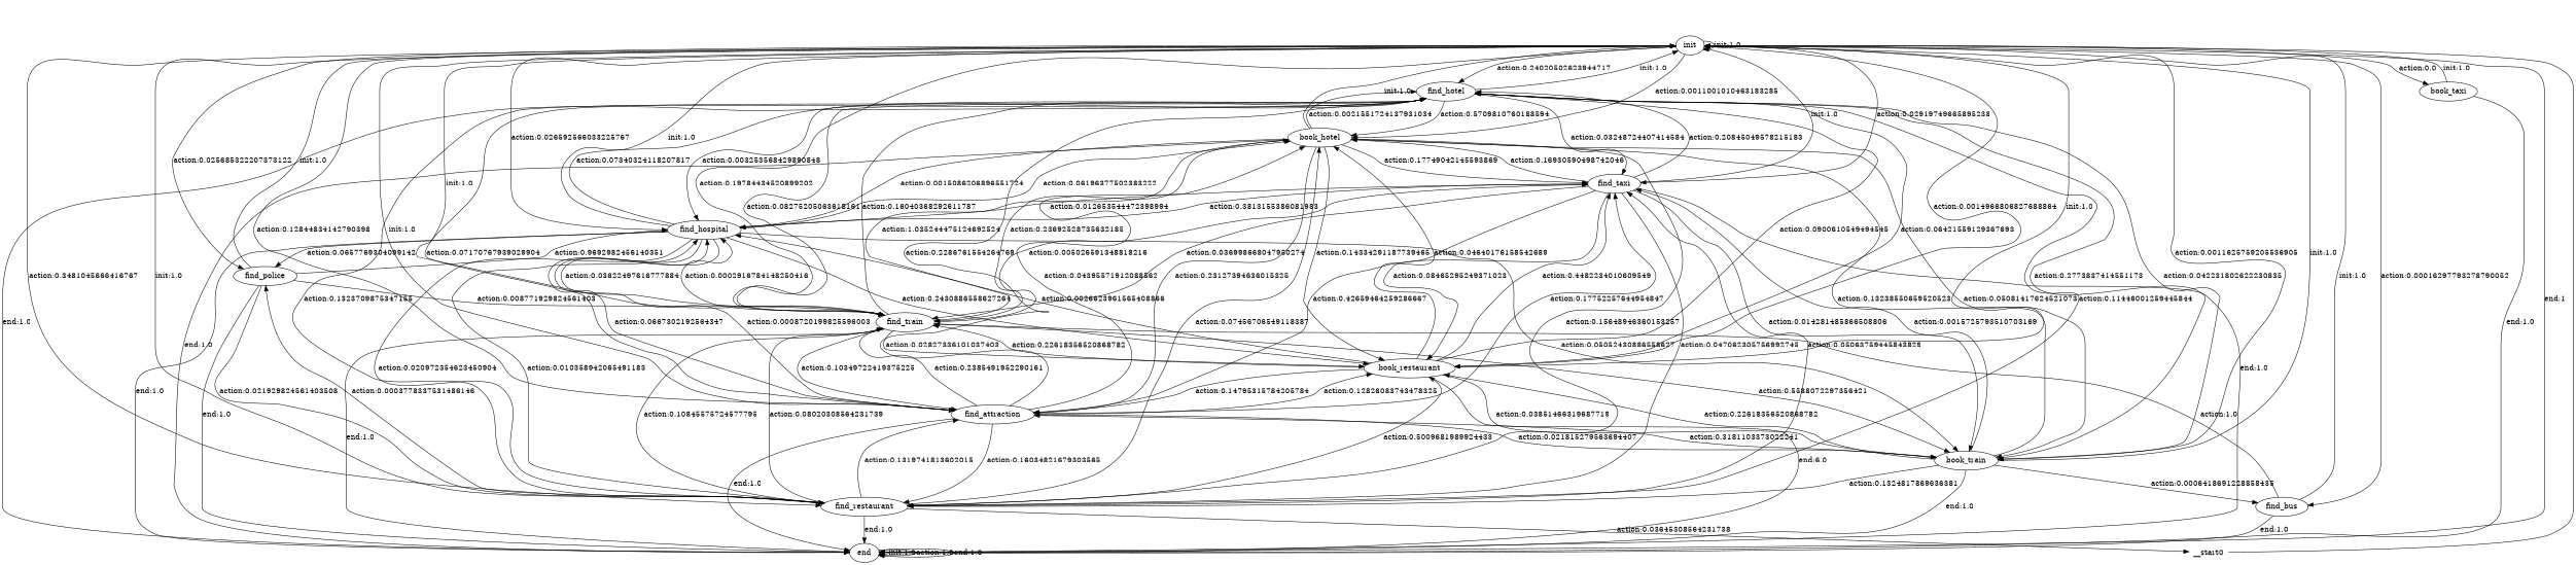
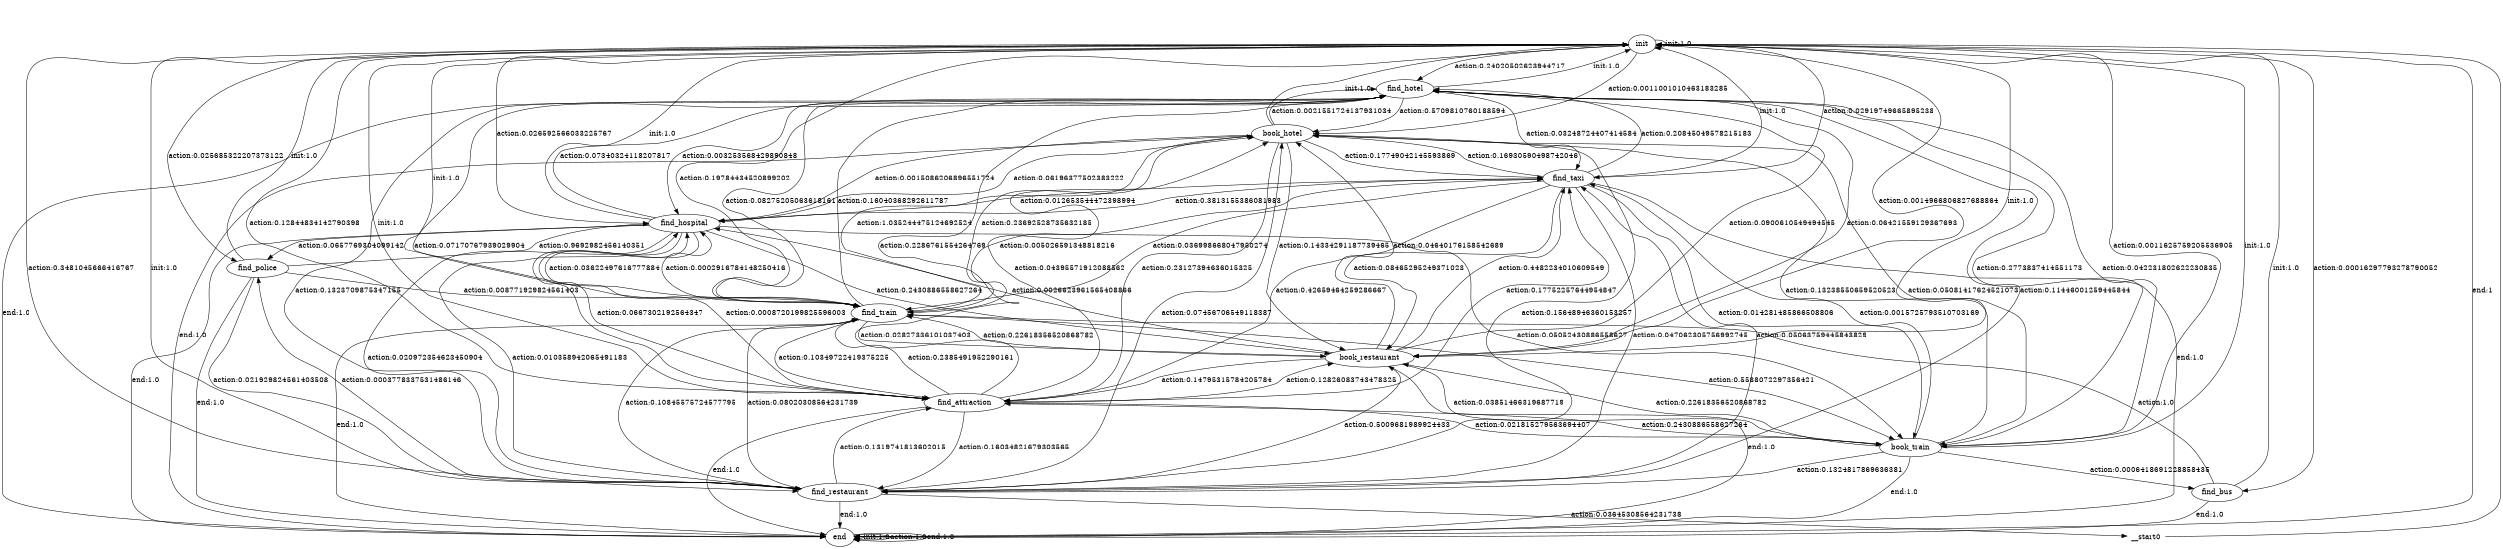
  digraph {
    n1 [label=init]
    n2 [label=find_hotel]
    n3 [label=book_hotel]
    n4 [label=find_train]
    n5 [label=book_train]
    n6 [label=find_attraction]
    n7 [label=find_restaurant]
    n8 [label=book_restaurant]
    n9 [label=find_hospital]
-   n10 [label=book_taxi]
    n11 [label=find_taxi]
    n12 [label=find_bus]
    n13 [label=find_police]
    n14 [label=end]
    __start0 [shape=none]
    n1 -> n1 [label="init:1.0"]
    n1 -> n2 [label="action:0.24020502623944717"]
    n1 -> n3 [label="action:0.0011001010463183285"]
    n1 -> n4 [label="action:0.19784434520899202"]
    n1 -> n5 [label="action:0.0011625759205536905"]
    n1 -> n6 [label="action:0.12844834142790398"]
    n1 -> n7 [label="action:0.3481045666416767"]
    n1 -> n8 [label="action:0.0014966806827688864"]
    n1 -> n9 [label="action:0.026592566033225767"]
-   n1 -> n10 [label="action:0.0"]
    n1 -> n11 [label="action:0.02919749665895238"]
    n1 -> n12 [label="action:0.00016297793278790052"]
    n1 -> n13 [label="action:0.025685322207373122"]
    n1 -> n14 [label="end:1"]
    n2 -> n1 [label="init:1.0"]
    n2 -> n3 [label="action:0.5709810760188594"]
    n2 -> n4 [label="action:0.08275205063618161"]
    n2 -> n5 [label="action:0.042231802622230835"]
    n2 -> n6 [label="action:0.07170767939029904"]
    n2 -> n7 [label="action:0.1323709875347155"]
    n2 -> n8 [label="action:0.06421559129367693"]
    n2 -> n9 [label="action:0.003253568429890848"]
    n2 -> n11 [label="action:0.03248724407414584"]
    n2 -> n14 [label="end:1.0"]
    n3 -> n1 [label="init:1.0"]
    n3 -> n2 [label="action:0.0021551724137931034"]
    n3 -> n4 [label="action:0.23692528735632185"]
    n3 -> n5 [label="action:0.05081417624521073"]
    n3 -> n6 [label="action:0.23127394636015325"]
    n3 -> n7 [label="action:0.15648946360153257"]
    n3 -> n8 [label="action:0.14334291187739465"]
    n3 -> n9 [label="action:0.0015086206896551724"]
    n3 -> n11 [label="action:0.17749042145593869"]
    n3 -> n14 [label="end:1.0"]
    n4 -> n1 [label="init:1.0"]
    n4 -> n2 [label="action:0.16040368292611787"]
    n4 -> n3 [label="action:1.035244475124692524"]
    n4 -> n5 [label="action:0.5588072297356421"]
    n4 -> n6 [label="action:0.10349722419375225"]
    n4 -> n7 [label="action:0.10845575724577795"]
    n4 -> n8 [label="action:0.02827336101037403"]
    n4 -> n9 [label="action:0.0002916784148250416"]
    n4 -> n11 [label="action:0.005026591348818216"]
    n4 -> n14 [label="end:1.0"]
    n5 -> n1 [label="init:1.0"]
    n5 -> n2 [label="action:0.2773837414551173"]
    n5 -> n3 [label="action:0.13238550659520523"]
-   n5 -> n6 [label="action:0.3181103373022241"]
+   n5 -> n6 [label="action:0.2430886558627264"]
    n5 -> n7 [label="action:0.1324817869636381"]
    n5 -> n8 [label="action:0.22618356520868782"]
    n5 -> n11 [label="action:0.0015725793510703169"]
    n5 -> n12 [label="action:0.0006418691228858435"]
    n5 -> n14 [label="end:1.0"]
    n6 -> n1 [label="init:1.0"]
    n6 -> n2 [label="action:0.2286761554264769"]
    n6 -> n3 [label="action:0.04395571912088562"]
    n6 -> n4 [label="action:0.2385491952290161"]
    n6 -> n5 [label="action:0.021815279563694407"]
    n6 -> n7 [label="action:0.16034821679303565"]
    n6 -> n8 [label="action:0.12826083743478325"]
    n6 -> n9 [label="action:0.0008720199825596003"]
    n6 -> n11 [label="action:0.17752257644954847"]
    n6 -> n14 [label="end:1.0"]
    n7 -> n1 [label="init:1.0"]
    n7 -> n2 [label="action:0.11446001259445844"]
    n7 -> n3 [label="action:0.07456706549118387"]
    n7 -> n4 [label="action:0.08020308564231739"]
    n7 -> n6 [label="action:0.1319741813602015"]
    n7 -> n8 [label="action:0.5009681989924433"]
    n7 -> n9 [label="action:0.010358942065491183"]
    n7 -> n11 [label="action:0.05063759445843829"]
    n7 -> n13 [label="action:0.0003778337531486146"]
    n7 -> n14 [label="end:1.0"]
    n7 -> __start0 [label="action:0.03645308564231738"]
    n8 -> n1 [label="init:1.0"]
    n8 -> n2 [label="action:0.0900610549494545"]
    n8 -> n3 [label="action:0.04640176158542689"]
    n8 -> n4 [label="action:0.22618356520868782"]
    n8 -> n5 [label="action:0.03851466319687719"]
    n8 -> n6 [label="action:0.14795315784205784"]
    n8 -> n9 [label="action:0.0026623961565408866"]
    n8 -> n11 [label="action:0.4482234010609549"]
-   n8 -> n14 [label="end:6.0"]
+   n8 -> n14 [label="end:1.0"]
    n9 -> n1 [label="init:1.0"]
    n9 -> n2 [label="action:0.07340324118207817"]
    n9 -> n3 [label="action:0.06196377502383222"]
    n9 -> n4 [label="action:0.03622497616777884"]
    n9 -> n5 [label="action:0.05052430886558627"]
    n9 -> n6 [label="action:0.0667302192564347"]
    n9 -> n7 [label="action:0.020972354623450904"]
    n9 -> n8 [label="action:0.2430886558627264"]
    n9 -> n11 [label="action:0.3813155386081983"]
    n9 -> n13 [label="action:0.0657769304099142"]
    n9 -> n14 [label="end:1.0"]
-   n10 -> n1 [label="init:1.0"]
-   n10 -> n14 [label="end:1.0"]
    n11 -> n1 [label="init:1.0"]
    n11 -> n2 [label="action:0.20845049578215183"]
    n11 -> n3 [label="action:0.16930590498742046"]
    n11 -> n4 [label="action:0.036998668047950274"]
    n11 -> n5 [label="action:0.014281485866508806"]
    n11 -> n6 [label="action:0.42659464259286667"]
    n11 -> n7 [label="action:0.047062305756992745"]
    n11 -> n8 [label="action:0.08465295249371023"]
    n11 -> n9 [label="action:0.012653544472398994"]
    n11 -> n14 [label="end:1.0"]
    n12 -> n1 [label="init:1.0"]
    n12 -> n4 [label="action:1.0"]
    n12 -> n14 [label="end:1.0"]
    n13 -> n1 [label="init:1.0"]
    n13 -> n4 [label="action:0.008771929824561403"]
    n13 -> n7 [label="action:0.021929824561403508"]
    n13 -> n9 [label="action:0.9692982456140351"]
    n13 -> n14 [label="end:1.0"]
    n14 -> n14 [label="init:1.0"]
    n14 -> n14 [label="action:1.0"]
    n14 -> n14 [label="end:1.0"]
    __start0 -> n1
  }
